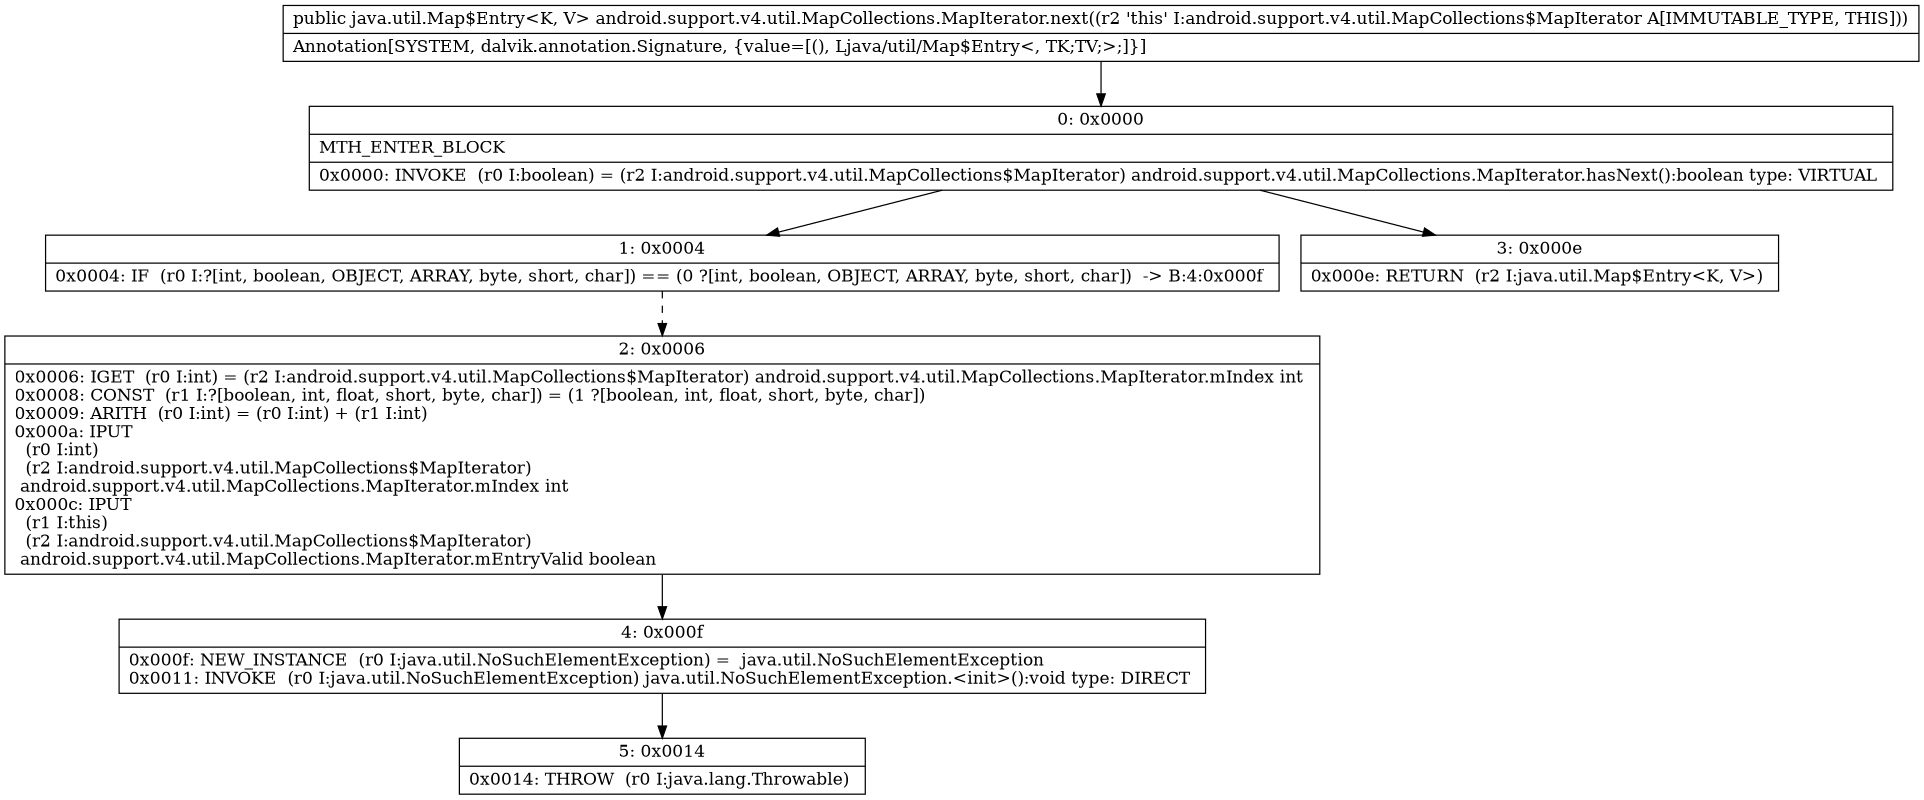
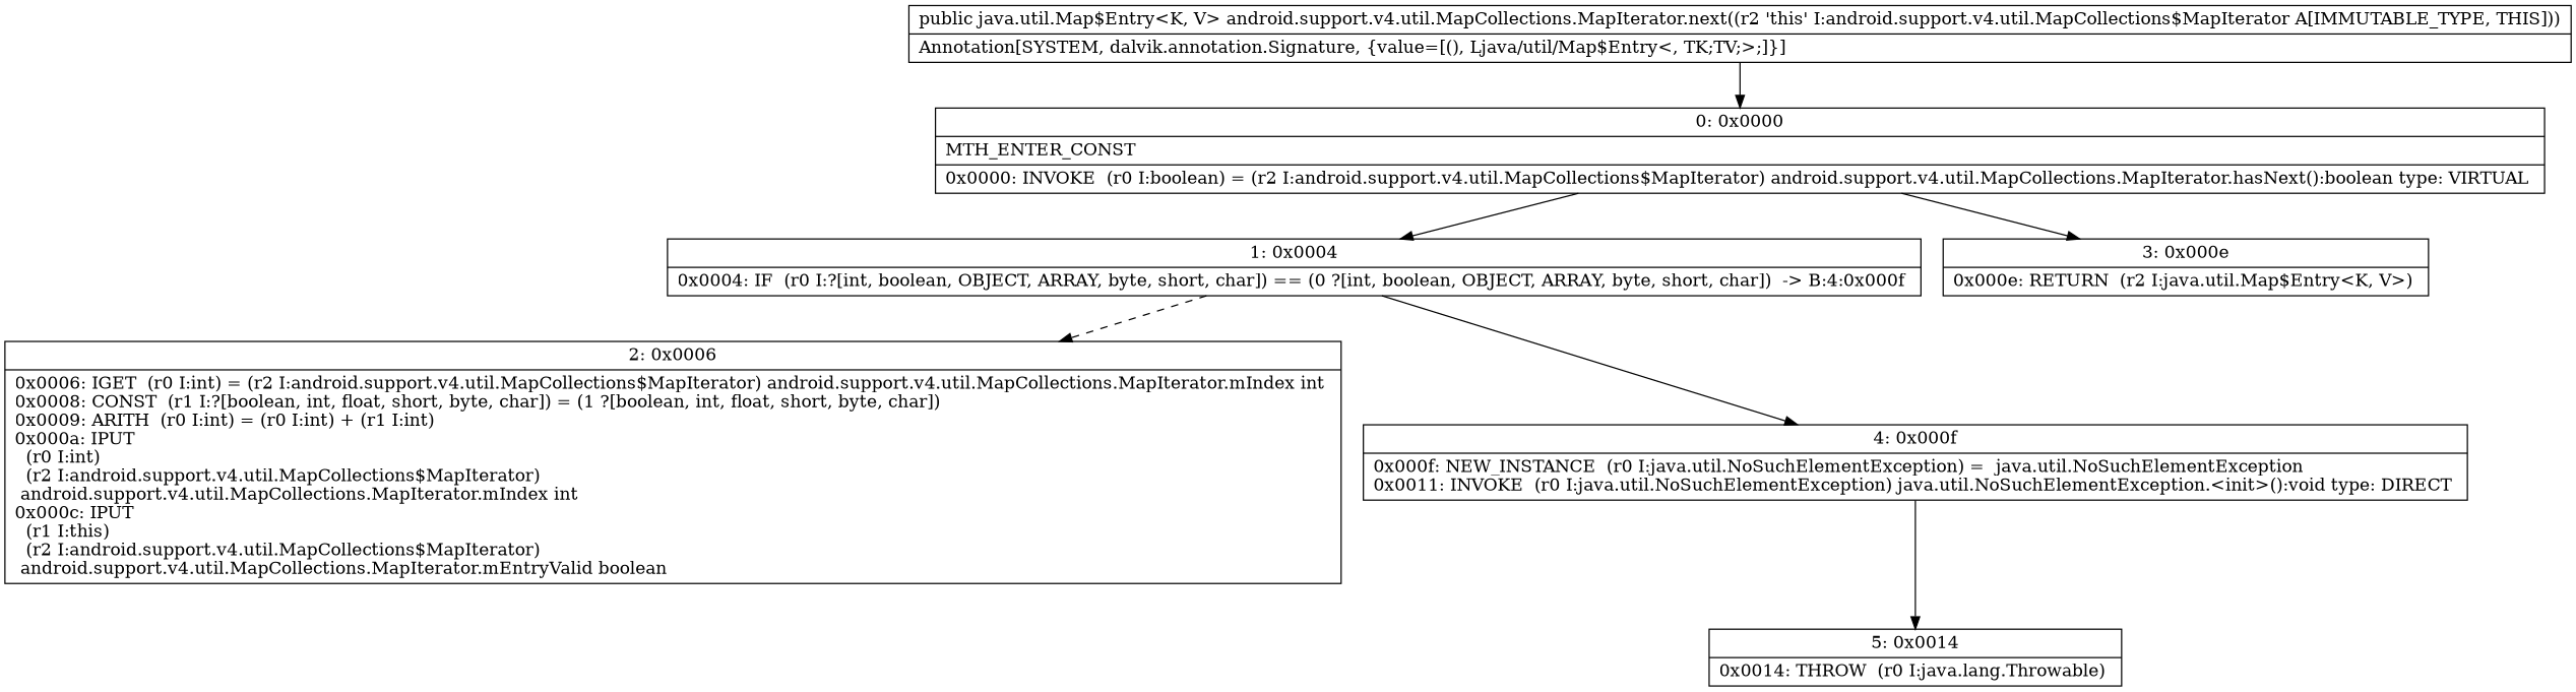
  digraph {
    node [shape=record]
-   n1 [label="{0\:\ 0x0000|MTH_ENTER_BLOCK\l|0x0000: INVOKE  (r0 I:boolean) = (r2 I:android.support.v4.util.MapCollections$MapIterator) android.support.v4.util.MapCollections.MapIterator.hasNext():boolean type: VIRTUAL \l}"]
+   n1 [label="{0\:\ 0x0000|MTH_ENTER_CONST\l|0x0000: INVOKE  (r0 I:boolean) = (r2 I:android.support.v4.util.MapCollections$MapIterator) android.support.v4.util.MapCollections.MapIterator.hasNext():boolean type: VIRTUAL \l}"]
    n2 [label="{1\:\ 0x0004|0x0004: IF  (r0 I:?[int, boolean, OBJECT, ARRAY, byte, short, char]) == (0 ?[int, boolean, OBJECT, ARRAY, byte, short, char])  \-\> B:4:0x000f \l}"]
    n3 [label="{3\:\ 0x000e|0x000e: RETURN  (r2 I:java.util.Map$Entry\<K, V\>) \l}"]
    n4 [label="{2\:\ 0x0006|0x0006: IGET  (r0 I:int) = (r2 I:android.support.v4.util.MapCollections$MapIterator) android.support.v4.util.MapCollections.MapIterator.mIndex int \l0x0008: CONST  (r1 I:?[boolean, int, float, short, byte, char]) = (1 ?[boolean, int, float, short, byte, char]) \l0x0009: ARITH  (r0 I:int) = (r0 I:int) + (r1 I:int) \l0x000a: IPUT  \l  (r0 I:int)\l  (r2 I:android.support.v4.util.MapCollections$MapIterator)\l android.support.v4.util.MapCollections.MapIterator.mIndex int \l0x000c: IPUT  \l  (r1 I:this)\l  (r2 I:android.support.v4.util.MapCollections$MapIterator)\l android.support.v4.util.MapCollections.MapIterator.mEntryValid boolean \l}"]
    n5 [label="{4\:\ 0x000f|0x000f: NEW_INSTANCE  (r0 I:java.util.NoSuchElementException) =  java.util.NoSuchElementException \l0x0011: INVOKE  (r0 I:java.util.NoSuchElementException) java.util.NoSuchElementException.\<init\>():void type: DIRECT \l}"]
    n6 [label="{5\:\ 0x0014|0x0014: THROW  (r0 I:java.lang.Throwable) \l}"]
    n7 [label="{public java.util.Map$Entry\<K, V\> android.support.v4.util.MapCollections.MapIterator.next((r2 'this' I:android.support.v4.util.MapCollections$MapIterator A[IMMUTABLE_TYPE, THIS]))  | Annotation[SYSTEM, dalvik.annotation.Signature, \{value=[(), Ljava\/util\/Map$Entry\<, TK;TV;\>;]\}]\l}"]
    n1 -> n2
    n1 -> n3
    n2 -> n4 [style=dashed]
-   n4 -> n5
+   n2 -> n5
    n5 -> n6
    n7 -> n1
  }
